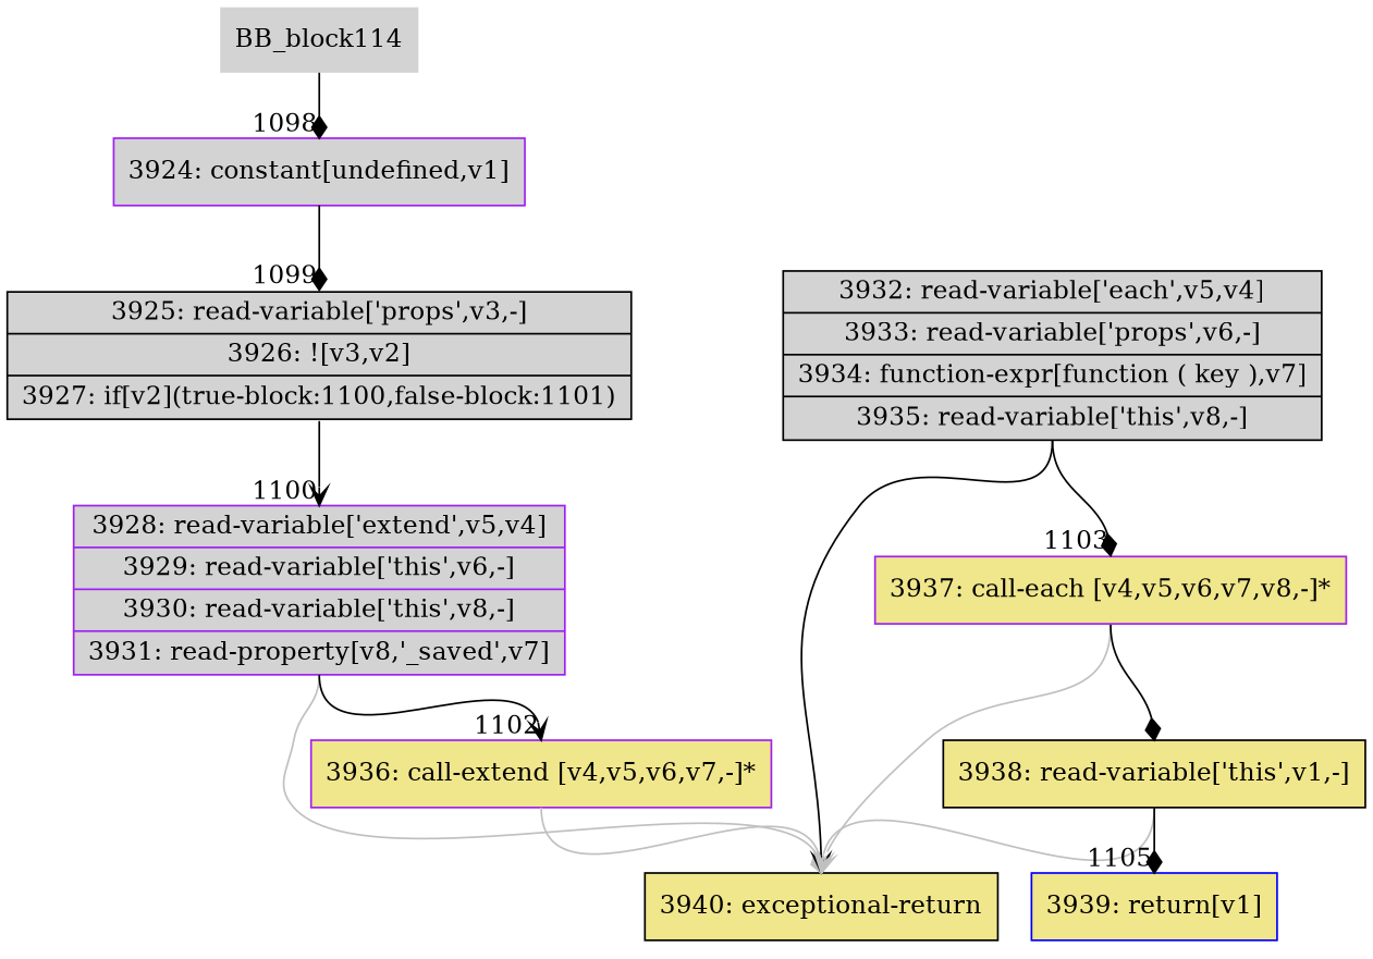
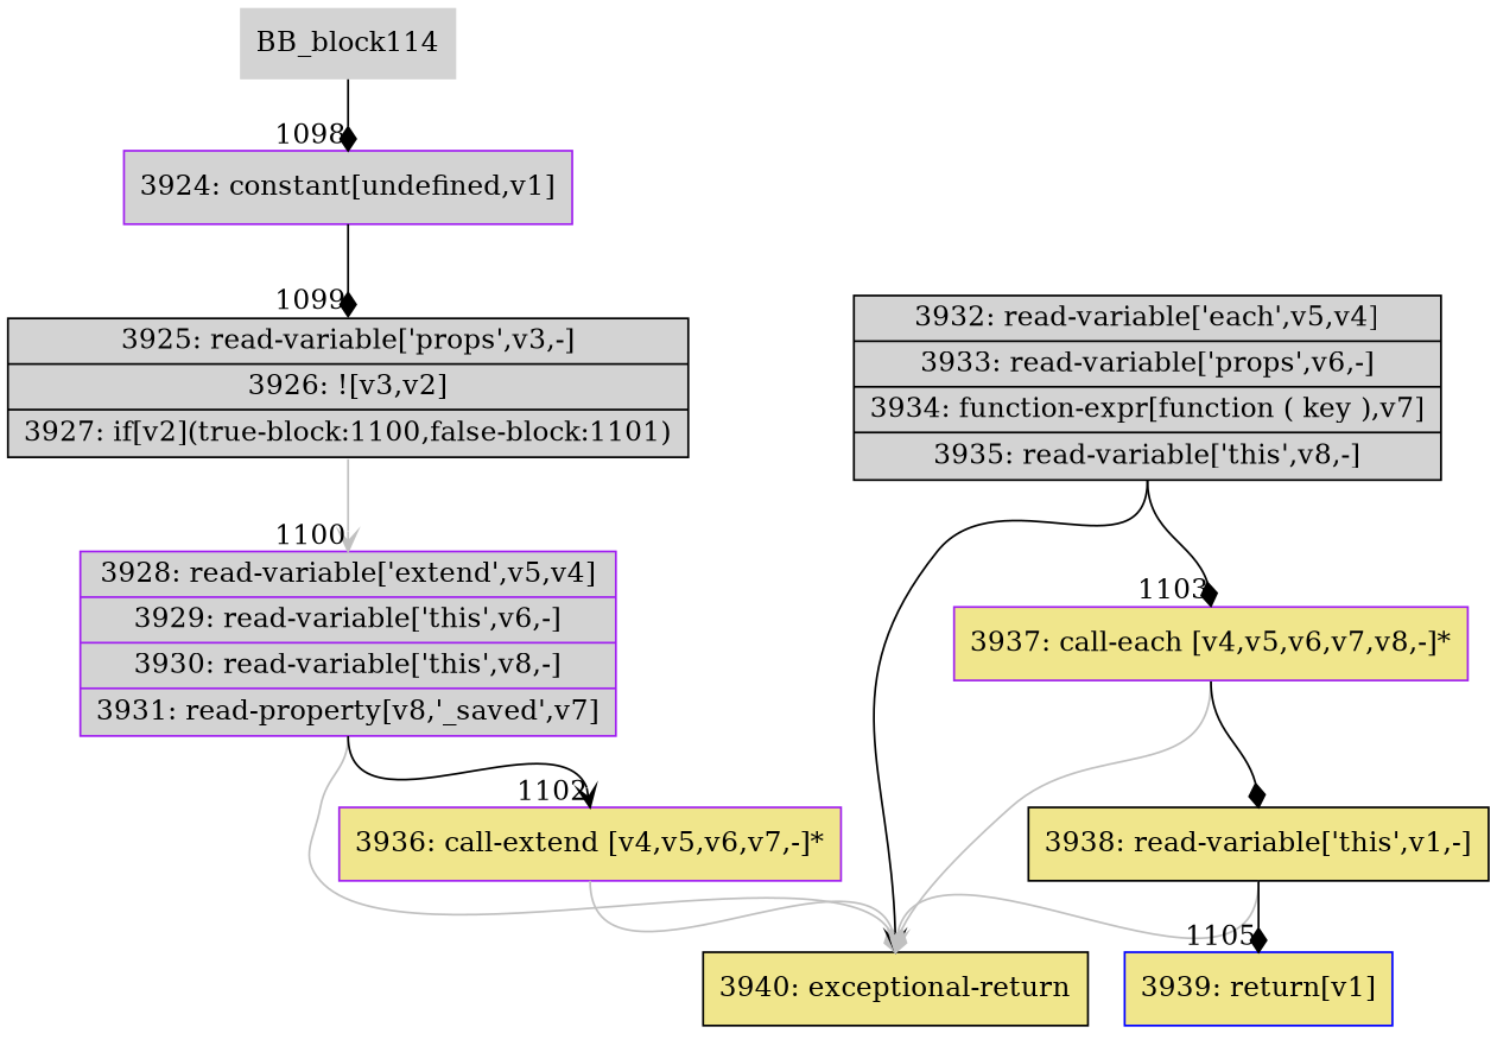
  digraph {
    rankdir=TD
    node [color=black fillcolor=lightgrey shape=record style=filled]
    edge [arrowhead=diamond headport=n tailport=s]
    n1 [label=BB_block114 shape=none]
    n2 [color=purple label="{3924: constant[undefined,v1]}"]
    n3 [label="{3925: read-variable['props',v3,-]|3926: ![v3,v2]|3927: if[v2](true-block:1100,false-block:1101)}"]
    n4 [color=purple label="{3928: read-variable['extend',v5,v4]|3929: read-variable['this',v6,-]|3930: read-variable['this',v8,-]|3931: read-property[v8,'_saved',v7]}"]
    n5 [fillcolor=khaki label="{3940: exceptional-return}"]
    n6 [color=purple fillcolor=khaki label="{3936: call-extend [v4,v5,v6,v7,-]*}"]
    n7 [label="{3932: read-variable['each',v5,v4]|3933: read-variable['props',v6,-]|3934: function-expr[function ( key ),v7]|3935: read-variable['this',v8,-]}"]
    n8 [color=purple fillcolor=khaki label="{3937: call-each [v4,v5,v6,v7,v8,-]*}"]
    n9 [fillcolor=khaki label="{3938: read-variable['this',v1,-]}"]
    n10 [color=blue fillcolor=khaki label="{3939: return[v1]}"]
    n1 -> n2 [headlabel="    1098"]
    n2 -> n3 [headlabel="      1099"]
-   n3 -> n4 [arrowhead=vee headlabel="      1100"]
+   n3 -> n4 [arrowhead=vee headlabel="      1100" color=gray]
    n4 -> n5 [color=gray]
    n4 -> n6 [arrowhead=vee headlabel="      1102"]
    n6 -> n5 [color=gray]
    n7 -> n5 [arrowhead=vee color=black]
    n7 -> n8 [headlabel="      1103"]
-   n8 -> n5 [arrowhead=vee color=gray]
+   n8 -> n5 [color=gray]
    n8 -> n9
    n9 -> n5 [arrowhead=vee color=gray]
    n9 -> n10 [headlabel="      1105"]
  }
